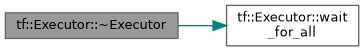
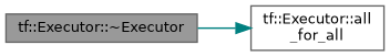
  digraph {
    rankdir=LR
    node [fontname=Helvetica fontsize=10 shape=box style=filled]
    n1 [color=gray40 fillcolor=grey60 fontcolor=black height=0.2 label="tf::Executor::~Executor" width=0.4]
-   n2 [color=grey40 fillcolor=white height=0.2 label="tf::Executor::wait\l_for_all" width=0.4]
+   n2 [color=grey40 fillcolor=white height=0.2 label="tf::Executor::all\l_for_all" width=0.4]
    n1 -> n2 [color=teal fontname=Helvetica fontsize=10 labelfontname=Helvetica labelfontsize=10 style=solid]
  }
